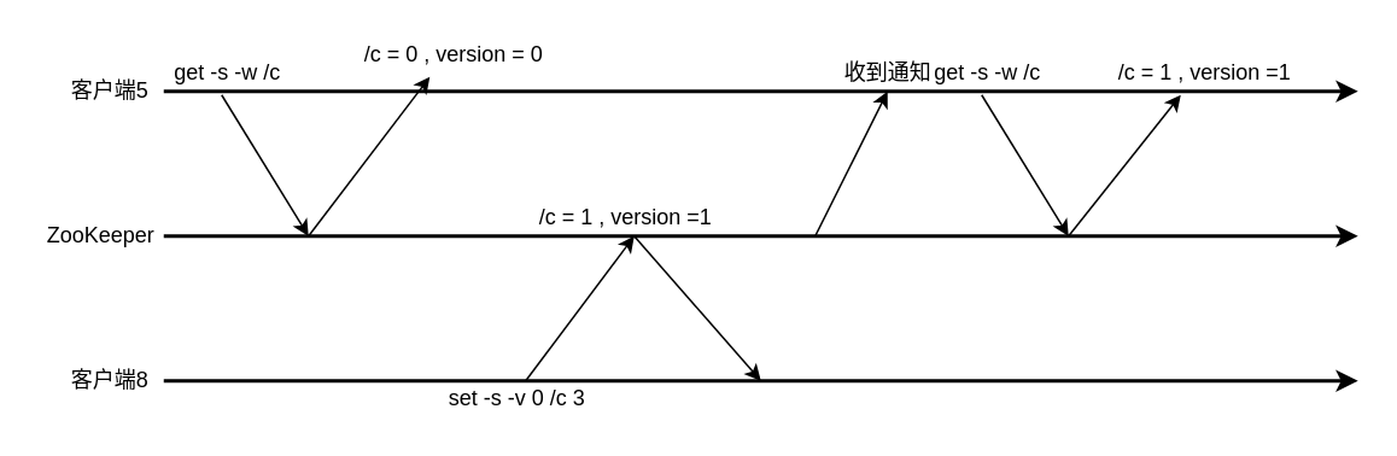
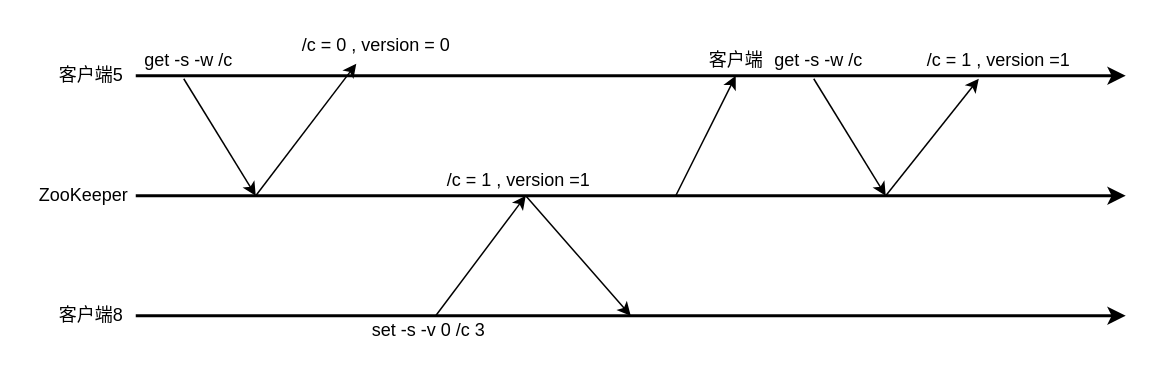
  <mxCell id="0" />
  <mxCell id="1" parent="0" />
  <mxCell id="2" value="" style="endArrow=classic;html=1;strokeWidth=2;" parent="1" edge="1"><mxGeometry width="50" height="50" relative="1" as="geometry"><mxPoint x="90" y="130" as="sourcePoint" /><mxPoint x="750" y="130" as="targetPoint" /></mxGeometry></mxCell>
  <mxCell id="3" value="" style="endArrow=classic;html=1;strokeWidth=2;" parent="1" edge="1"><mxGeometry width="50" height="50" relative="1" as="geometry"><mxPoint x="90" y="50" as="sourcePoint" /><mxPoint x="750" y="50" as="targetPoint" /></mxGeometry></mxCell>
  <mxCell id="4" value="" style="endArrow=classic;html=1;strokeWidth=2;" parent="1" edge="1"><mxGeometry width="50" height="50" relative="1" as="geometry"><mxPoint x="90" y="210" as="sourcePoint" /><mxPoint x="750" y="210" as="targetPoint" /></mxGeometry></mxCell>
  <mxCell id="5" value="客户端5" style="text;html=1;align=center;verticalAlign=middle;resizable=0;points=[];autosize=1;" parent="1" vertex="1"><mxGeometry x="30" y="40" width="60" height="20" as="geometry" /></mxCell>
  <mxCell id="6" value="客户端8" style="text;html=1;align=center;verticalAlign=middle;resizable=0;points=[];autosize=1;" parent="1" vertex="1"><mxGeometry x="30" y="200" width="60" height="20" as="geometry" /></mxCell>
  <mxCell id="7" value="ZooKeeper" style="text;html=1;align=center;verticalAlign=middle;resizable=0;points=[];autosize=1;" parent="1" vertex="1"><mxGeometry x="20" y="120" width="70" height="20" as="geometry" /></mxCell>
  <mxCell id="8" value="get -s -w /c" style="text;html=1;align=center;verticalAlign=middle;resizable=0;points=[];autosize=1;" parent="1" vertex="1"><mxGeometry x="90" y="30" width="70" height="20" as="geometry" /></mxCell>
  <mxCell id="9" value="/c = 0 , version = 0" style="text;html=1;align=center;verticalAlign=middle;resizable=0;points=[];autosize=1;" parent="1" vertex="1"><mxGeometry x="195" y="20" width="110" height="20" as="geometry" /></mxCell>
  <mxCell id="10" value="" style="endArrow=classic;html=1;strokeWidth=1;exitX=0.457;exitY=1.1;exitDx=0;exitDy=0;exitPerimeter=0;" parent="1" source="8" edge="1"><mxGeometry width="50" height="50" relative="1" as="geometry"><mxPoint x="200" y="210" as="sourcePoint" /><mxPoint x="170" y="130" as="targetPoint" /></mxGeometry></mxCell>
  <mxCell id="11" value="" style="endArrow=classic;html=1;strokeWidth=1;entryX=0.382;entryY=1.1;entryDx=0;entryDy=0;entryPerimeter=0;" parent="1" target="9" edge="1"><mxGeometry width="50" height="50" relative="1" as="geometry"><mxPoint x="170" y="130" as="sourcePoint" /><mxPoint x="290" y="130" as="targetPoint" /></mxGeometry></mxCell>
  <mxCell id="12" value="" style="endArrow=classic;html=1;strokeWidth=1;" parent="1" edge="1"><mxGeometry width="50" height="50" relative="1" as="geometry"><mxPoint x="290" y="210" as="sourcePoint" /><mxPoint x="350" y="130" as="targetPoint" /></mxGeometry></mxCell>
  <mxCell id="13" value="" style="endArrow=classic;html=1;strokeWidth=1;" parent="1" edge="1"><mxGeometry width="50" height="50" relative="1" as="geometry"><mxPoint x="350" y="130" as="sourcePoint" /><mxPoint x="420" y="210" as="targetPoint" /></mxGeometry></mxCell>
  <mxCell id="14" value="set -s -v 0 /c 3" style="text;html=1;align=center;verticalAlign=middle;resizable=0;points=[];autosize=1;" parent="1" vertex="1"><mxGeometry x="240" y="210" width="90" height="20" as="geometry" /></mxCell>
  <mxCell id="15" value="/c = 1 , version =1" style="text;html=1;align=center;verticalAlign=middle;resizable=0;points=[];autosize=1;" parent="1" vertex="1"><mxGeometry x="290" y="110" width="110" height="20" as="geometry" /></mxCell>
  <mxCell id="16" value="" style="endArrow=classic;html=1;strokeWidth=1;" parent="1" edge="1"><mxGeometry width="50" height="50" relative="1" as="geometry"><mxPoint x="450" y="130" as="sourcePoint" /><mxPoint x="490" y="50" as="targetPoint" /></mxGeometry></mxCell>
- <mxCell id="17" value="收到通知" style="text;html=1;align=center;verticalAlign=middle;resizable=0;points=[];autosize=1;" parent="1" vertex="1"><mxGeometry x="460" y="30" width="60" height="20" as="geometry" /></mxCell>
+ <mxCell id="17" value="客户端" style="text;html=1;align=center;verticalAlign=middle;resizable=0;points=[];autosize=1;" parent="1" vertex="1"><mxGeometry x="460" y="30" width="60" height="20" as="geometry" /></mxCell>
  <mxCell id="18" value="get -s -w /c" style="text;html=1;align=center;verticalAlign=middle;resizable=0;points=[];autosize=1;" parent="1" vertex="1"><mxGeometry x="510" y="30" width="70" height="20" as="geometry" /></mxCell>
  <mxCell id="19" value="/c = 1 , version =1" style="text;html=1;align=center;verticalAlign=middle;resizable=0;points=[];autosize=1;" parent="1" vertex="1"><mxGeometry x="610" y="30" width="110" height="20" as="geometry" /></mxCell>
  <mxCell id="20" value="" style="endArrow=classic;html=1;strokeWidth=1;exitX=0.457;exitY=1.1;exitDx=0;exitDy=0;exitPerimeter=0;" parent="1" source="18" edge="1"><mxGeometry width="50" height="50" relative="1" as="geometry"><mxPoint x="620" y="210" as="sourcePoint" /><mxPoint x="590" y="130" as="targetPoint" /></mxGeometry></mxCell>
  <mxCell id="21" value="" style="endArrow=classic;html=1;strokeWidth=1;entryX=0.382;entryY=1.1;entryDx=0;entryDy=0;entryPerimeter=0;" parent="1" target="19" edge="1"><mxGeometry width="50" height="50" relative="1" as="geometry"><mxPoint x="590" y="130" as="sourcePoint" /><mxPoint x="710" y="130" as="targetPoint" /></mxGeometry></mxCell>
